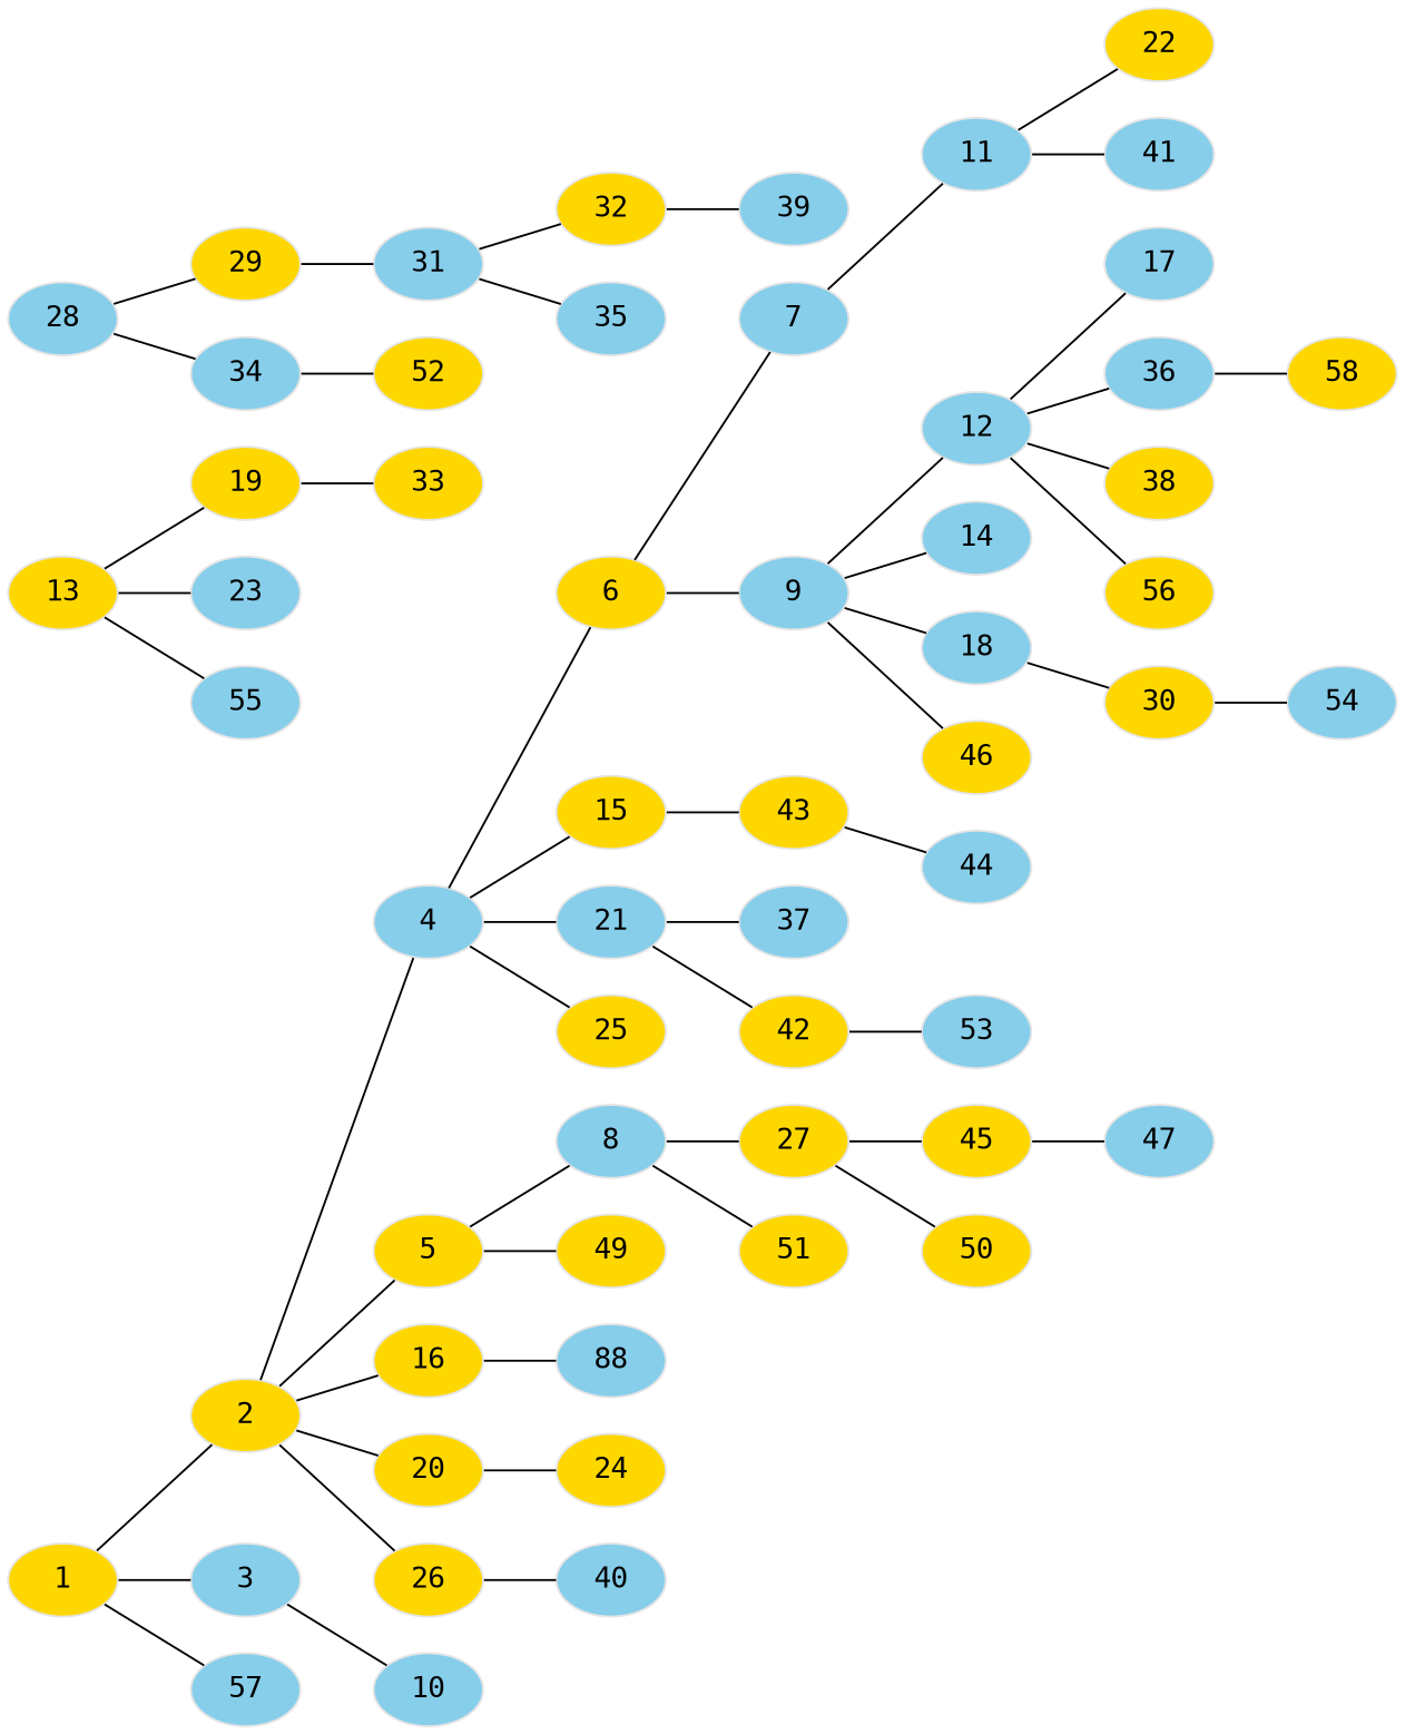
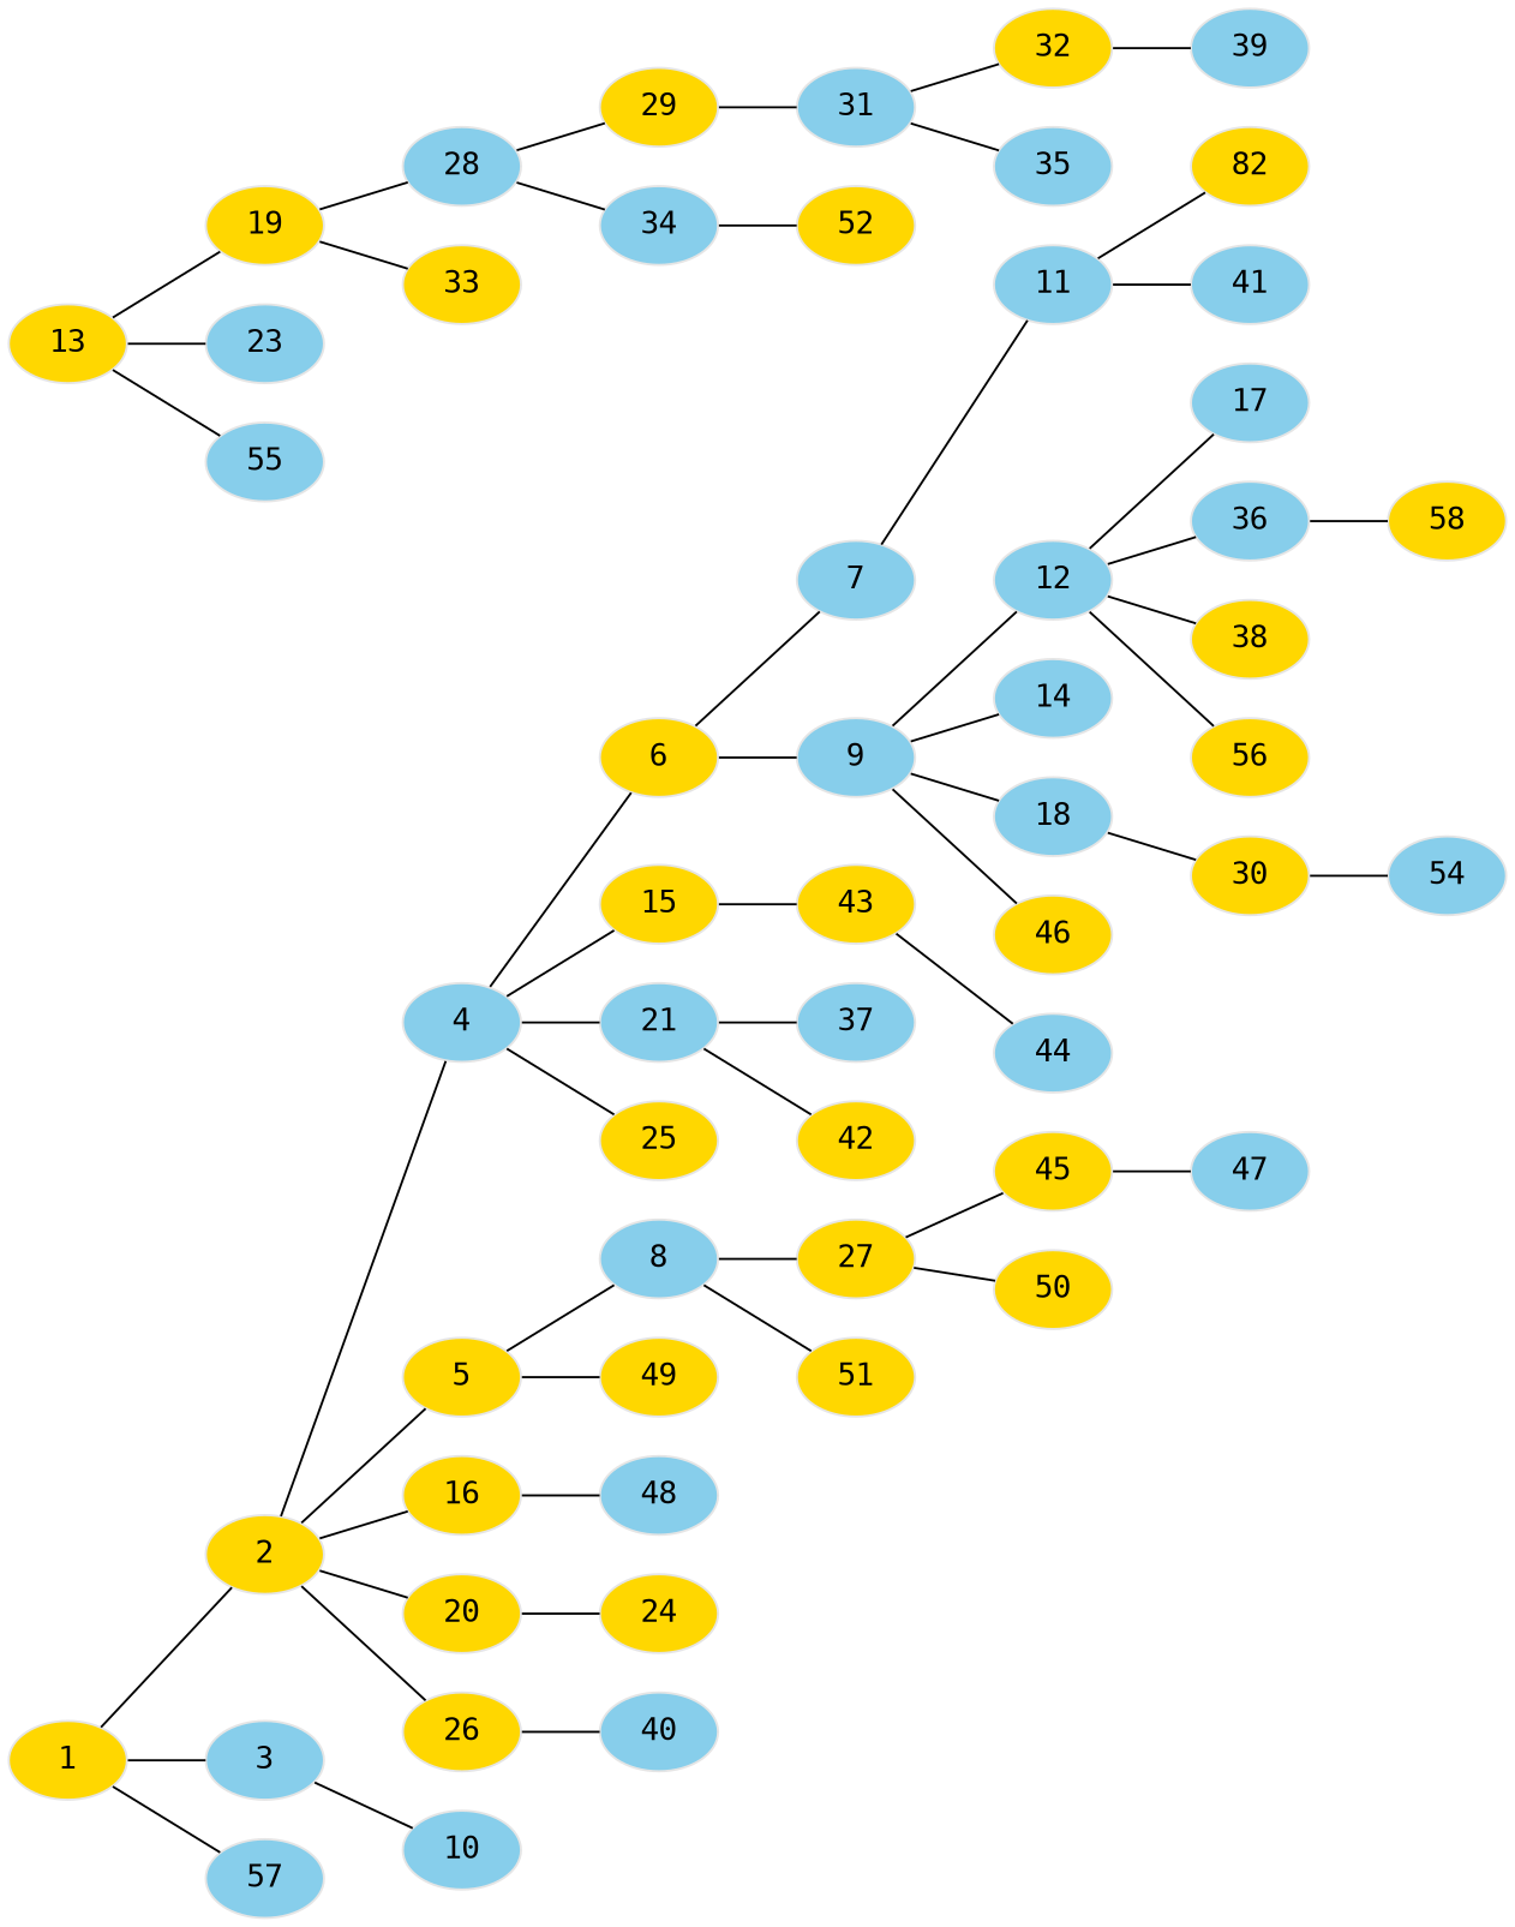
  graph {
    fontname="DejaVu Sans Mono"
    rankdir=LR
    node [color=gray90 fillcolor=gold fontname="DejaVu Sans Mono" style=filled]
    edge [fontname="DejaVu Sans Mono"]
    1
    2
    3 [fillcolor=skyblue]
    57 [fillcolor=skyblue]
    4 [fillcolor=skyblue]
    5
    16
    20
    26
    10 [fillcolor=skyblue]
    6
    15
    21 [fillcolor=skyblue]
    25
    8 [fillcolor=skyblue]
    49
-   48 [fillcolor=skyblue label=88]
+   48 [fillcolor=skyblue]
    24
    40 [fillcolor=skyblue]
    7 [fillcolor=skyblue]
    9 [fillcolor=skyblue]
    43
    37 [fillcolor=skyblue]
    42
    27
    51
    13
    19
    23 [fillcolor=skyblue]
    55 [fillcolor=skyblue]
    11 [fillcolor=skyblue]
    12 [fillcolor=skyblue]
    14 [fillcolor=skyblue]
    18 [fillcolor=skyblue]
    46
-   22
+   22 [label=82]
    41 [fillcolor=skyblue]
    45
    50
    17 [fillcolor=skyblue]
    36 [fillcolor=skyblue]
    38
    56
    30
    58
    28 [fillcolor=skyblue]
    33
    44 [fillcolor=skyblue]
    54 [fillcolor=skyblue]
    29
    34 [fillcolor=skyblue]
-   53 [fillcolor=skyblue]
    47 [fillcolor=skyblue]
    31 [fillcolor=skyblue]
    52
    32
    35 [fillcolor=skyblue]
    39 [fillcolor=skyblue]
    1 -- 2
    1 -- 3
    1 -- 57
    2 -- 4
    2 -- 5
    2 -- 16
    2 -- 20
    2 -- 26
    3 -- 10
    4 -- 6
    4 -- 15
    4 -- 21
    4 -- 25
    5 -- 8
    5 -- 49
    16 -- 48
    20 -- 24
    26 -- 40
    6 -- 7
    6 -- 9
    15 -- 43
    21 -- 37
    21 -- 42
    8 -- 27
    8 -- 51
    7 -- 11
    9 -- 12
    9 -- 14
    9 -- 18
    9 -- 46
    43 -- 44
-   42 -- 53
    27 -- 45
    27 -- 50
    13 -- 19
    13 -- 23
    13 -- 55
+   19 -- 28
    19 -- 33
    11 -- 22
    11 -- 41
    12 -- 17
    12 -- 36
    12 -- 38
    12 -- 56
    18 -- 30
    45 -- 47
    36 -- 58
    30 -- 54
    28 -- 29
    28 -- 34
    29 -- 31
    34 -- 52
    31 -- 32
    31 -- 35
    32 -- 39
  }
